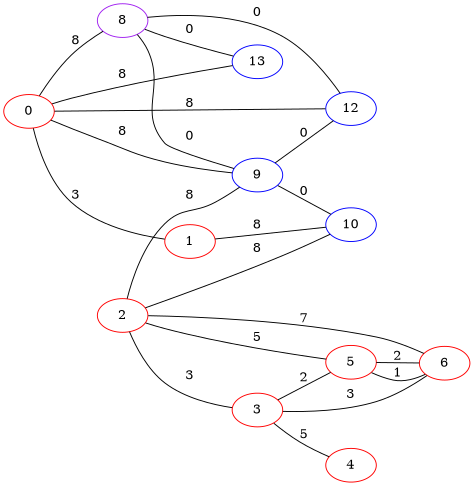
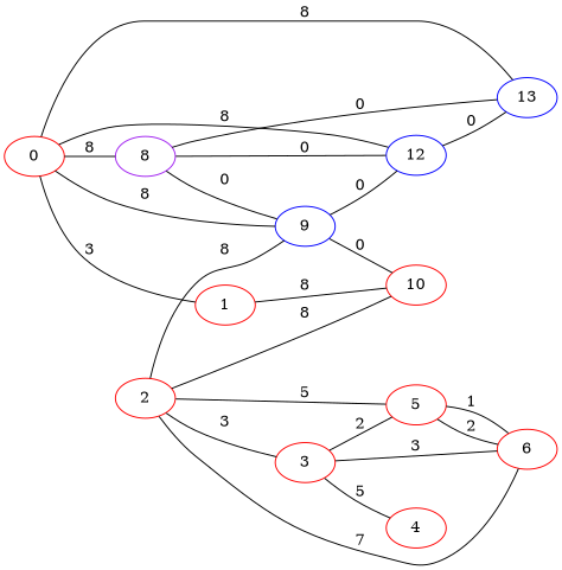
  graph {
    rankdir=LR
    node [color=red weight=1]
    0
    1
    8 [color=purple weight=4]
    9 [color=blue weight=3]
    12 [color=blue weight=3]
    13 [color=blue weight=3]
-   10 [color=blue weight=3]
+   10 [weight=3]
    2
    3
    5
    6
    4
    0 -- 1 [label=3]
    0 -- 8 [label=8]
    0 -- 9 [label=8]
    0 -- 12 [label=8]
    0 -- 13 [label=8]
    1 -- 10 [label=8]
    8 -- 9 [label=0]
    8 -- 12 [label=0]
    8 -- 13 [label=0]
    9 -- 12 [label=0]
    9 -- 10 [label=0]
+   12 -- 13 [label=0]
    2 -- 9 [label=8]
    2 -- 10 [label=8]
    2 -- 3 [label=3]
    2 -- 5 [label=5]
    2 -- 6 [label=7]
    3 -- 5 [label=2]
    3 -- 6 [label=3]
    3 -- 4 [label=5]
    5 -- 6 [label=1]
    5 -- 6 [label=2]
  }
